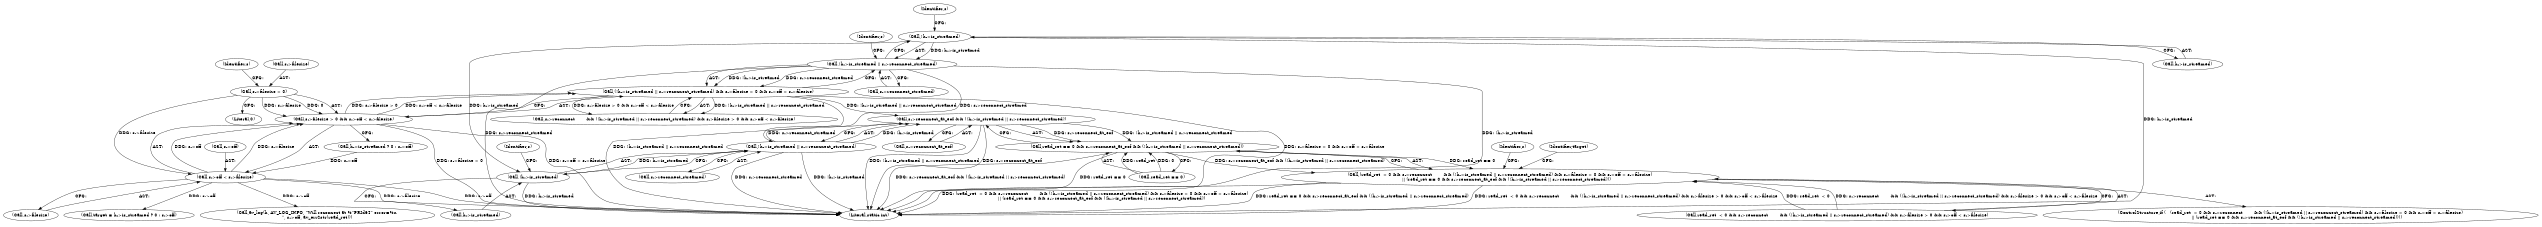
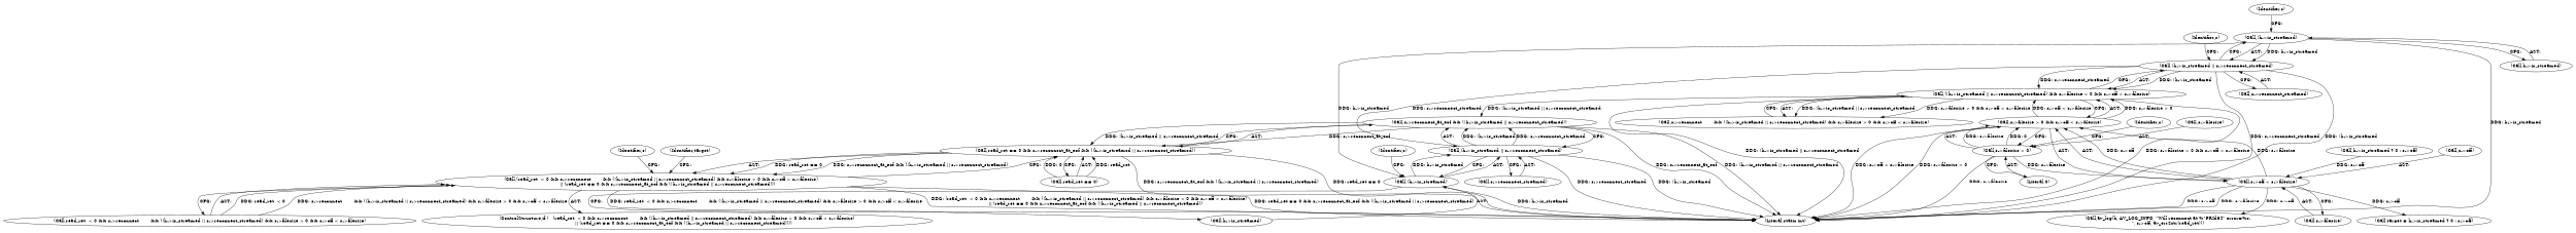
  digraph {
    n1 [label="(Call,s->reconnect_at_eof && (!h->is_streamed || s->reconnect_streamed))"]
    n2 [label="(Call,!h->is_streamed || s->reconnect_streamed)"]
    n3 [label="(Call,read_ret == 0 && s->reconnect_at_eof && (!h->is_streamed || s->reconnect_streamed))"]
    n4 [label="(Literal,static int)"]
-   n5 [label="(Call,s->reconnect_at_eof)"]
    n6 [label="(Call,!h->is_streamed)"]
    n7 [label="(Call,s->reconnect_streamed)"]
    n8 [label="(Call,(read_ret  < 0 && s->reconnect        && (!h->is_streamed || s->reconnect_streamed) && s->filesize > 0 && s->off < s->filesize)\n         || (read_ret == 0 && s->reconnect_at_eof && (!h->is_streamed || s->reconnect_streamed)))"]
    n9 [label="(Call,read_ret == 0)"]
    n10 [label="(Call,(!h->is_streamed || s->reconnect_streamed) && s->filesize > 0 && s->off < s->filesize)"]
    n11 [label="(Call,!h->is_streamed || s->reconnect_streamed)"]
    n12 [label="(Call,s->filesize > 0 && s->off < s->filesize)"]
    n13 [label="(Call,s->reconnect        && (!h->is_streamed || s->reconnect_streamed) && s->filesize > 0 && s->off < s->filesize)"]
    n14 [label="(Call,!h->is_streamed)"]
    n15 [label="(Call,s->reconnect_streamed)"]
    n16 [label="(Call,s->filesize > 0)"]
    n17 [label="(Call,s->off < s->filesize)"]
    n18 [label="(Call,h->is_streamed)"]
    n19 [label="(Call,h->is_streamed)"]
    n20 [label="(Literal,0)"]
    n21 [label="(Call,target = h->is_streamed ? 0 : s->off)"]
    n22 [label="(Call,av_log(h, AV_LOG_INFO, \"Will reconnect at %\"PRId64\" error=%s.\n\", s->off, av_err2str(read_ret)))"]
    n23 [label="(Call,s->filesize)"]
    n24 [label="(Call,h->is_streamed ? 0 : s->off)"]
    n25 [label="(Call,read_ret  < 0 && s->reconnect        && (!h->is_streamed || s->reconnect_streamed) && s->filesize > 0 && s->off < s->filesize)"]
    n26 [label="(ControlStructure,if (   (read_ret  < 0 && s->reconnect        && (!h->is_streamed || s->reconnect_streamed) && s->filesize > 0 && s->off < s->filesize)\n         || (read_ret == 0 && s->reconnect_at_eof && (!h->is_streamed || s->reconnect_streamed))))"]
    n27 [label="(Call,s->filesize)"]
    n28 [label="(Identifier,s)"]
    n29 [label="(Identifier,s)"]
    n30 [label="(Identifier,target)"]
    n31 [label="(Identifier,s)"]
    n32 [label="(Identifier,s)"]
    n33 [label="(Call,s->off)"]
    n34 [label="(Identifier,s)"]
    n1 -> n2 [label="CFG: "]
    n1 -> n3 [label="AST: "]
    n1 -> n3 [label="DDG: s->reconnect_at_eof"]
    n1 -> n3 [label="DDG: !h->is_streamed || s->reconnect_streamed"]
    n1 -> n4 [label="DDG: !h->is_streamed || s->reconnect_streamed"]
    n1 -> n4 [label="DDG: s->reconnect_at_eof"]
-   n1 -> n5 [label="CFG: "]
    n2 -> n1 [label="AST: "]
    n2 -> n1 [label="DDG: !h->is_streamed"]
    n2 -> n1 [label="DDG: s->reconnect_streamed"]
    n2 -> n4 [label="DDG: s->reconnect_streamed"]
    n2 -> n4 [label="DDG: !h->is_streamed"]
    n2 -> n6 [label="CFG: "]
    n2 -> n7 [label="CFG: "]
    n3 -> n1 [label="CFG: "]
    n3 -> n4 [label="DDG: read_ret == 0"]
    n3 -> n4 [label="DDG: s->reconnect_at_eof && (!h->is_streamed || s->reconnect_streamed)"]
    n3 -> n8 [label="AST: "]
    n3 -> n8 [label="DDG: read_ret == 0"]
    n3 -> n8 [label="DDG: s->reconnect_at_eof && (!h->is_streamed || s->reconnect_streamed)"]
    n3 -> n9 [label="CFG: "]
-   n5 -> n1 [label="AST: "]
    n6 -> n2 [label="AST: "]
    n6 -> n2 [label="DDG: h->is_streamed"]
    n6 -> n4 [label="DDG: h->is_streamed"]
    n6 -> n19 [label="CFG: "]
    n7 -> n2 [label="AST: "]
    n8 -> n3 [label="CFG: "]
    n8 -> n4 [label="DDG: (read_ret  < 0 && s->reconnect        && (!h->is_streamed || s->reconnect_streamed) && s->filesize > 0 && s->off < s->filesize)\n         || (read_ret == 0 && s->reconnect_at_eof && (!h->is_streamed || s->reconnect_streamed))"]
    n8 -> n4 [label="DDG: read_ret == 0 && s->reconnect_at_eof && (!h->is_streamed || s->reconnect_streamed)"]
    n8 -> n4 [label="DDG: read_ret  < 0 && s->reconnect        && (!h->is_streamed || s->reconnect_streamed) && s->filesize > 0 && s->off < s->filesize"]
    n8 -> n25 [label="CFG: "]
    n8 -> n26 [label="AST: "]
    n9 -> n3 [label="AST: "]
    n9 -> n3 [label="DDG: read_ret"]
    n9 -> n3 [label="DDG: 0"]
    n10 -> n1 [label="DDG: !h->is_streamed || s->reconnect_streamed"]
    n10 -> n4 [label="DDG: s->filesize > 0 && s->off < s->filesize"]
    n10 -> n4 [label="DDG: !h->is_streamed || s->reconnect_streamed"]
    n10 -> n11 [label="CFG: "]
    n10 -> n12 [label="CFG: "]
    n10 -> n13 [label="AST: "]
    n10 -> n13 [label="DDG: !h->is_streamed || s->reconnect_streamed"]
    n10 -> n13 [label="DDG: s->filesize > 0 && s->off < s->filesize"]
    n11 -> n2 [label="DDG: s->reconnect_streamed"]
    n11 -> n4 [label="DDG: s->reconnect_streamed"]
    n11 -> n4 [label="DDG: !h->is_streamed"]
    n11 -> n10 [label="AST: "]
    n11 -> n10 [label="DDG: !h->is_streamed"]
    n11 -> n10 [label="DDG: s->reconnect_streamed"]
    n11 -> n14 [label="CFG: "]
    n11 -> n15 [label="CFG: "]
    n12 -> n4 [label="DDG: s->filesize > 0"]
    n12 -> n4 [label="DDG: s->off < s->filesize"]
    n12 -> n10 [label="AST: "]
    n12 -> n10 [label="DDG: s->filesize > 0"]
    n12 -> n10 [label="DDG: s->off < s->filesize"]
-   n12 -> n24 [label="CFG: "]
+   n12 -> n16 [label="CFG: "]
    n12 -> n17 [label="AST: "]
    n13 -> n10 [label="CFG: "]
    n14 -> n4 [label="DDG: h->is_streamed"]
    n14 -> n6 [label="DDG: h->is_streamed"]
    n14 -> n11 [label="AST: "]
    n14 -> n11 [label="DDG: h->is_streamed"]
    n14 -> n18 [label="CFG: "]
    n15 -> n11 [label="AST: "]
+   n16 -> n4 [label="DDG: s->filesize"]
    n16 -> n12 [label="AST: "]
    n16 -> n12 [label="DDG: s->filesize"]
    n16 -> n12 [label="DDG: 0"]
    n16 -> n17 [label="DDG: s->filesize"]
    n16 -> n20 [label="CFG: "]
    n17 -> n4 [label="DDG: s->off"]
    n17 -> n4 [label="DDG: s->filesize"]
    n17 -> n12 [label="AST: "]
    n17 -> n12 [label="DDG: s->off"]
    n17 -> n12 [label="DDG: s->filesize"]
    n17 -> n21 [label="DDG: s->off"]
    n17 -> n22 [label="DDG: s->off"]
    n17 -> n23 [label="CFG: "]
    n18 -> n14 [label="AST: "]
    n19 -> n6 [label="AST: "]
+   n20 -> n16 [label="AST: "]
    n23 -> n17 [label="AST: "]
    n24 -> n17 [label="DDG: s->off"]
    n25 -> n8 [label="AST: "]
    n25 -> n8 [label="DDG: read_ret  < 0"]
    n25 -> n8 [label="DDG: s->reconnect        && (!h->is_streamed || s->reconnect_streamed) && s->filesize > 0 && s->off < s->filesize"]
    n27 -> n16 [label="AST: "]
    n28 -> n6 [label="CFG: "]
    n29 -> n11 [label="CFG: "]
    n30 -> n8 [label="CFG: "]
    n31 -> n14 [label="CFG: "]
    n32 -> n8 [label="CFG: "]
    n33 -> n17 [label="AST: "]
    n34 -> n16 [label="CFG: "]
  }
